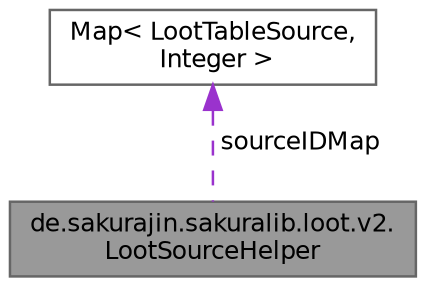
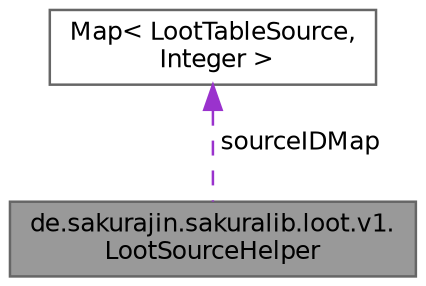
  digraph {
    node [color=gray40 fontname=Helvetica fontsize=10 shape=box style=filled]
-   n1 [fillcolor=grey60 fontcolor=black height=0.2 label="de.sakurajin.sakuralib.loot.v2.\lLootSourceHelper" width=0.4]
+   n1 [fillcolor=grey60 fontcolor=black height=0.2 label="de.sakurajin.sakuralib.loot.v1.\lLootSourceHelper" width=0.4]
    n2 [fillcolor=white height=0.2 label="Map\< LootTableSource,\l Integer \>" width=0.4]
    n2 -> n1 [color=darkorchid3 dir=back fontname=Helvetica fontsize=10 label=" sourceIDMap" labelfontname=Helvetica labelfontsize=10 style=dashed]
  }
